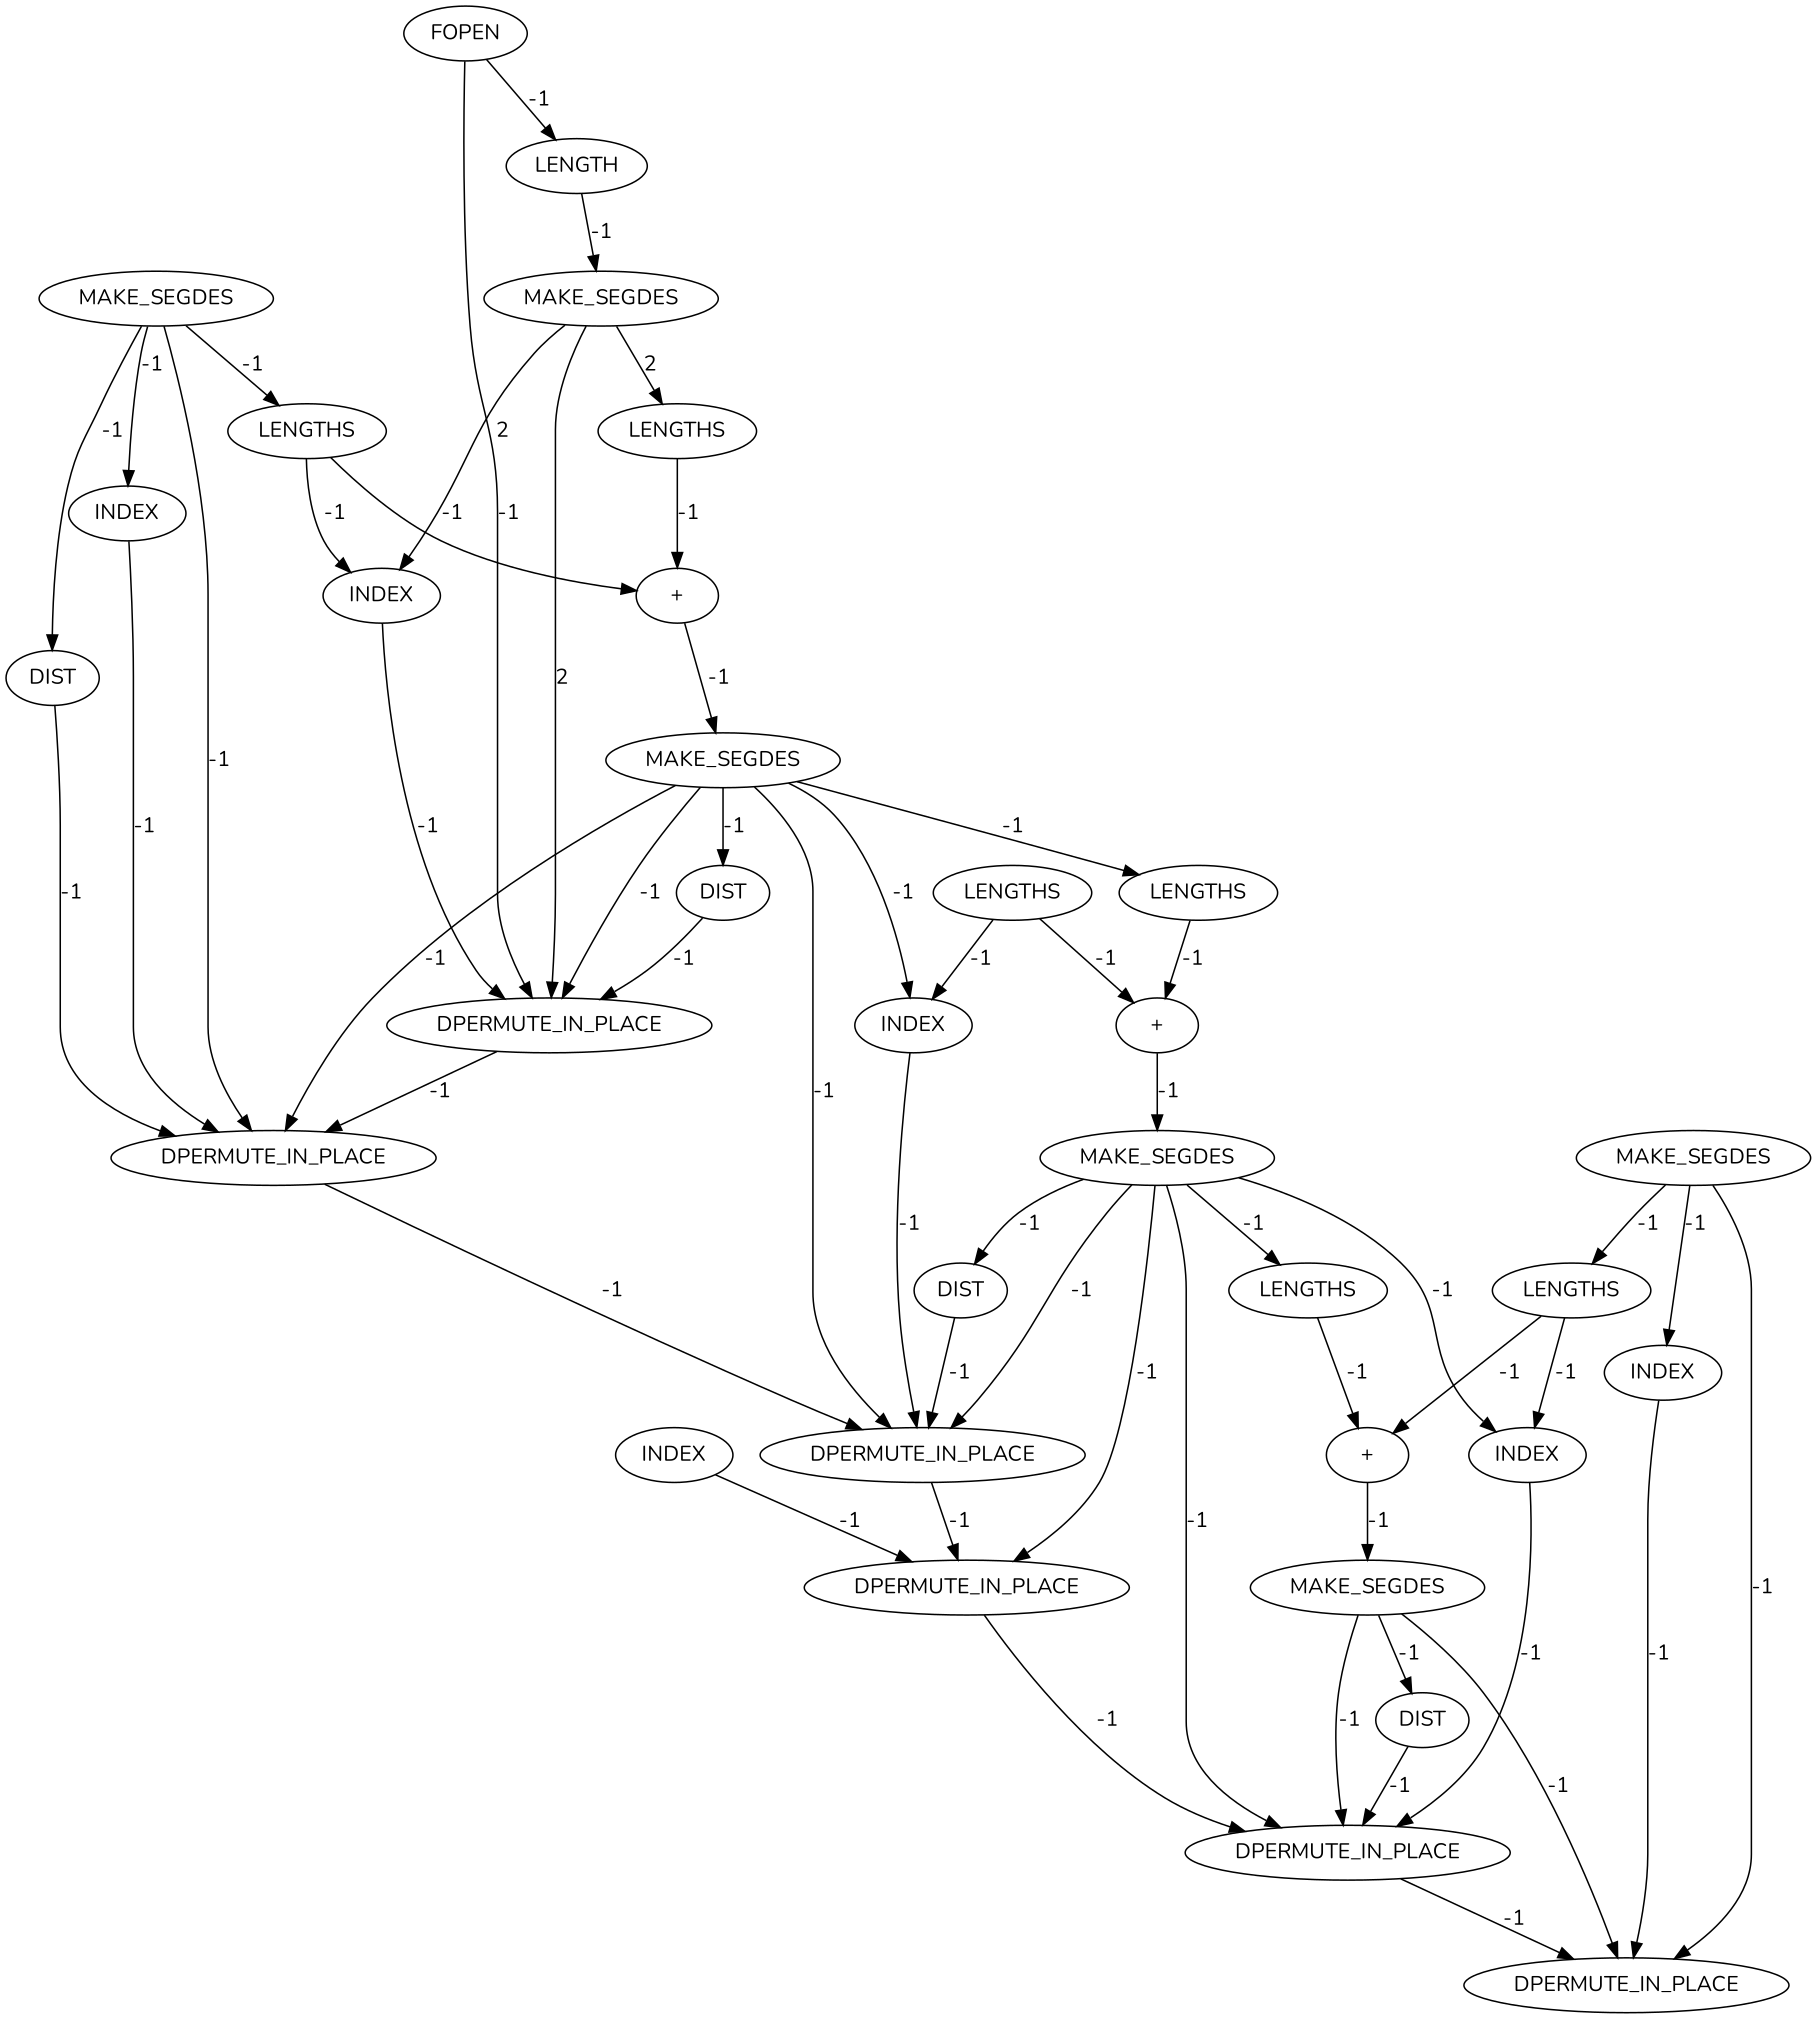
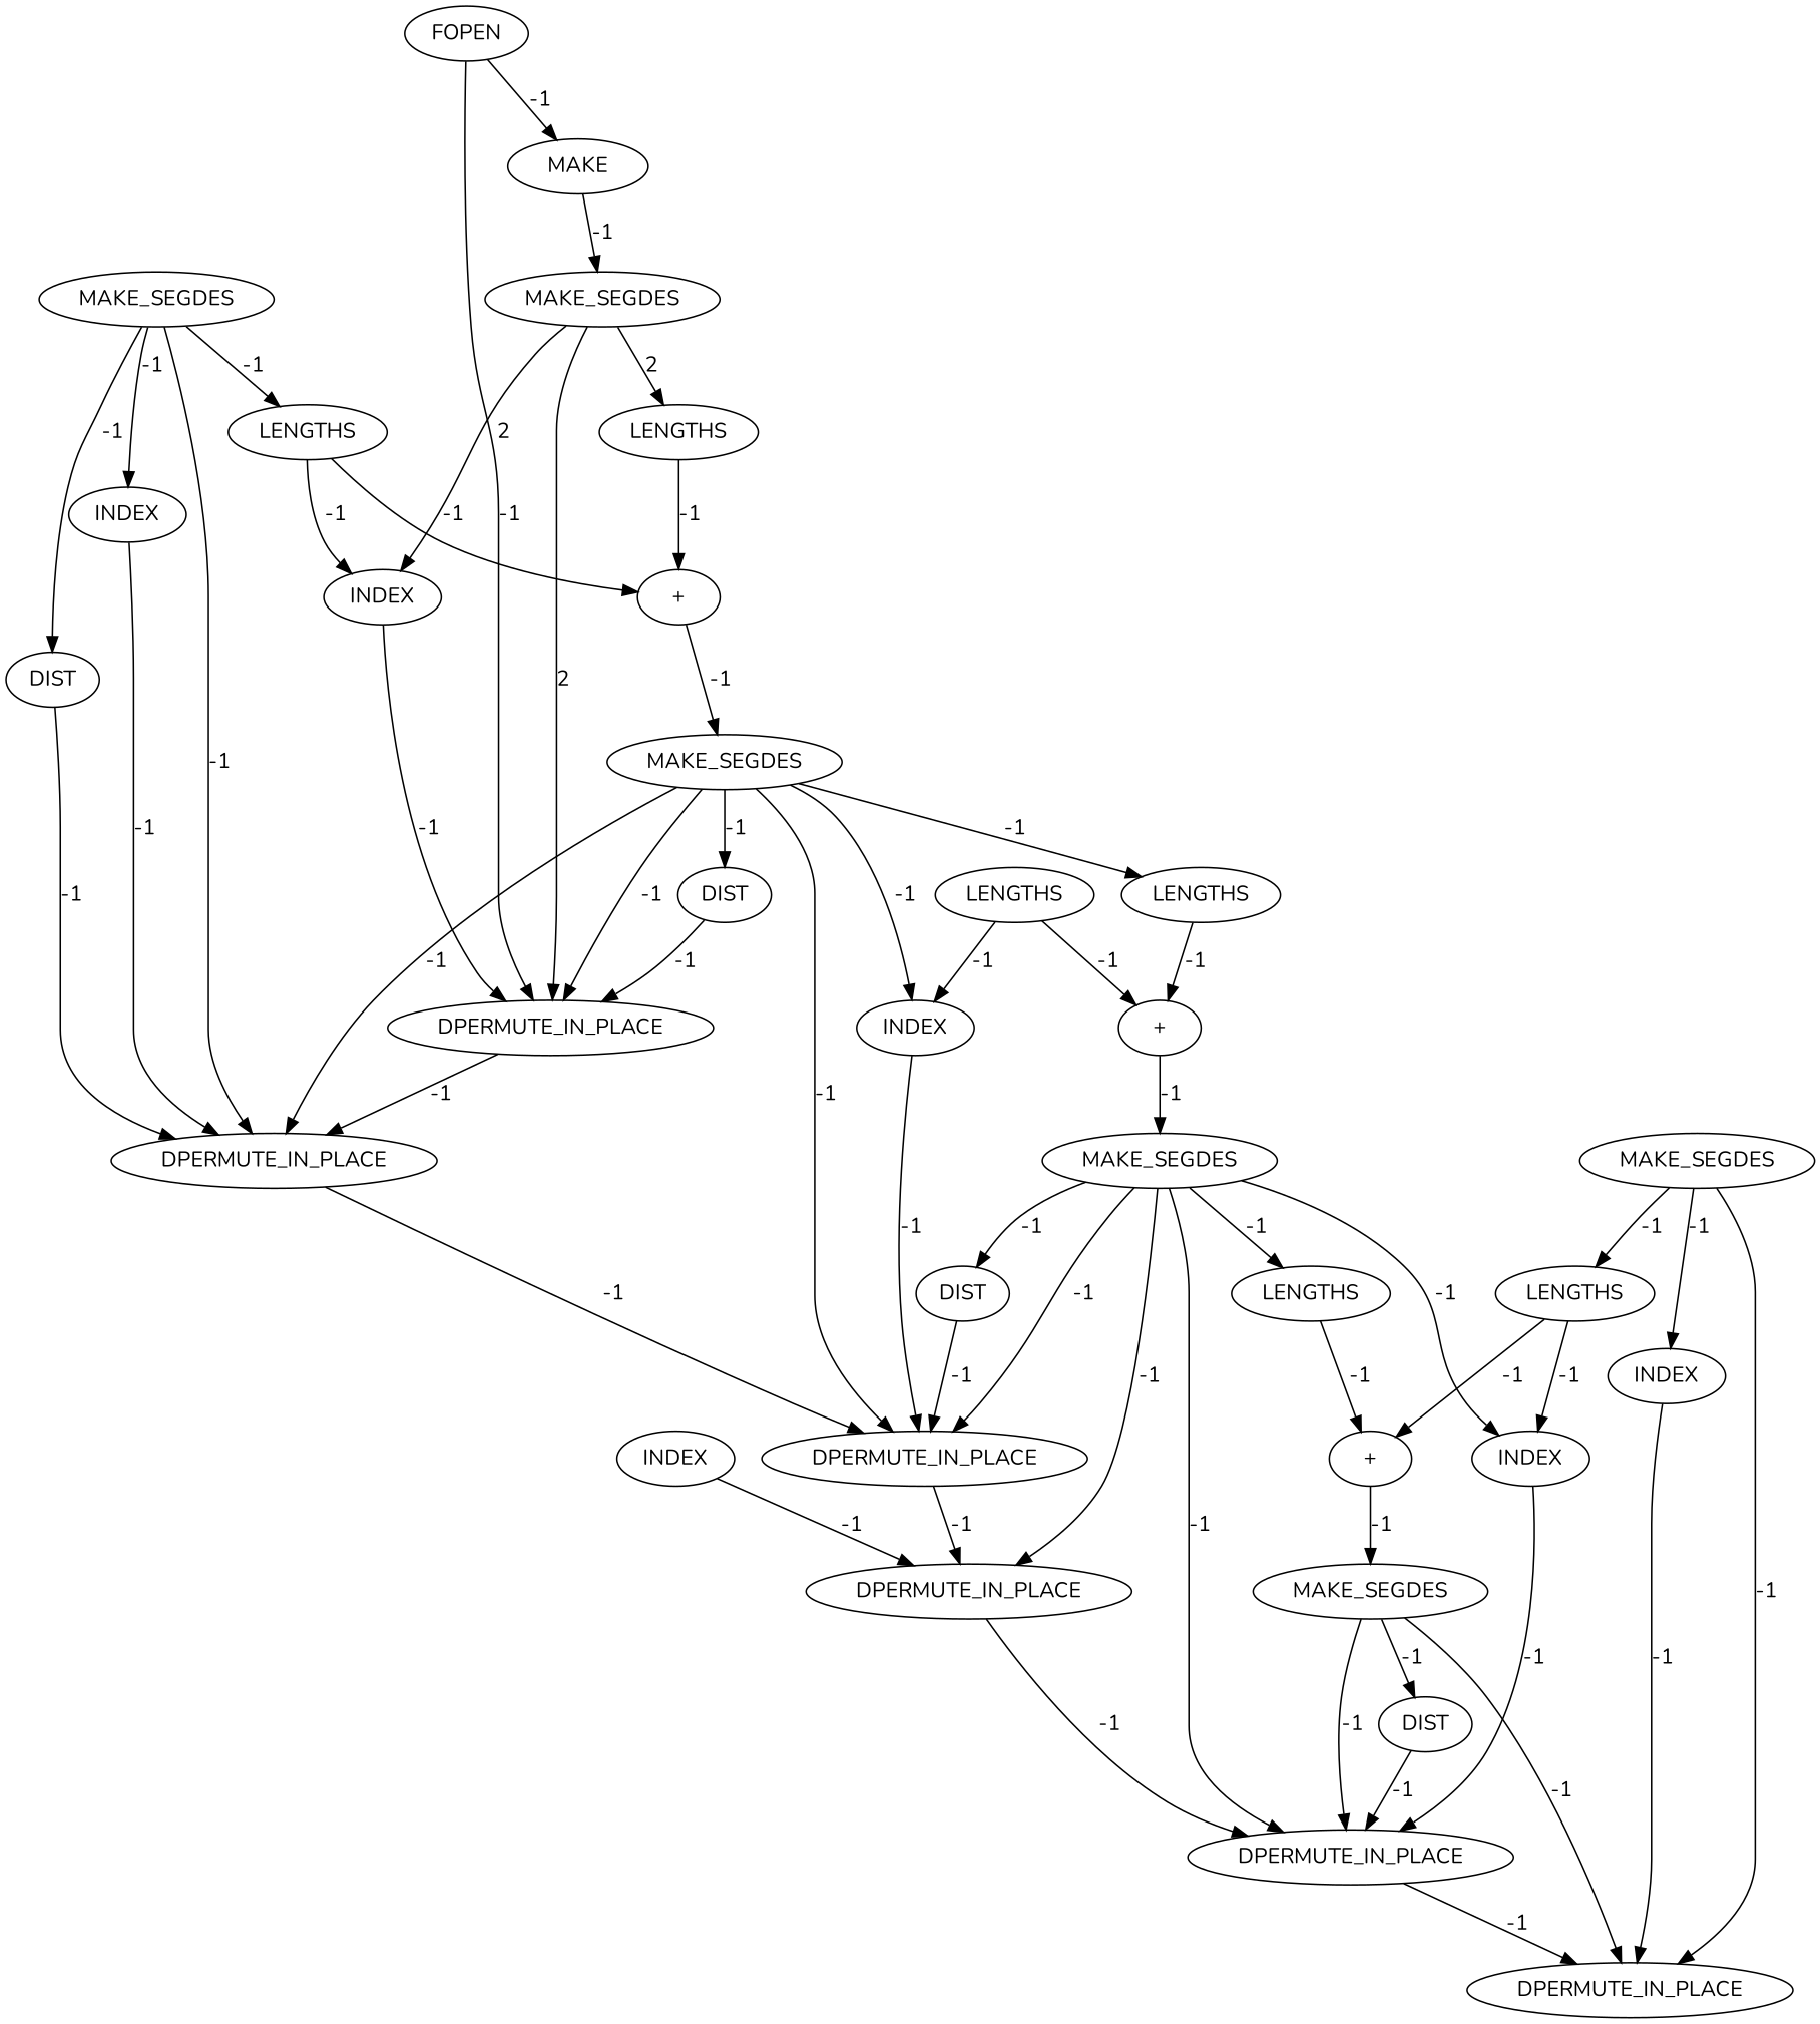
  digraph {
    fontname=Nunito
    node [cost=0 fontname=Nunito]
    edge [cost=-1 fontname=Nunito]
    n1 [label=DPERMUTE_IN_PLACE]
    n2 [label=DPERMUTE_IN_PLACE]
    n3 [cost=3870 label=MAKE_SEGDES]
    n4 [label=DPERMUTE_IN_PLACE]
    n5 [label=INDEX]
    n6 [label=LENGTHS]
    n7 [label=DIST]
    n8 [label=LENGTHS]
    n9 [label="+"]
    n10 [label=DIST]
    n11 [label="+"]
    n12 [label=MAKE_SEGDES]
    n13 [label=DPERMUTE_IN_PLACE]
    n14 [label=LENGTHS]
    n15 [label=DPERMUTE_IN_PLACE]
    n16 [label=DPERMUTE_IN_PLACE]
    n17 [label=MAKE_SEGDES]
    n18 [label=INDEX]
    n19 [label=INDEX]
    n20 [label=LENGTHS]
    n21 [label="+"]
    n22 [label=LENGTHS]
    n23 [label=INDEX]
    n24 [label=MAKE_SEGDES]
    n25 [label=INDEX]
    n26 [label=DIST]
    n27 [label=LENGTHS]
    n28 [label=MAKE_SEGDES]
-   n29 [label=LENGTH]
+   n29 [label=MAKE]
    n30 [label=MAKE_SEGDES]
    n31 [label=INDEX]
    n32 [label=DIST]
    n33 [label=FOPEN]
    n1 -> n2 [label=-1]
    n2 -> n13 [label=-1]
    n3 -> n4 [cost=2 label=2]
    n3 -> n5 [cost=2 label=2]
    n3 -> n6 [cost=2 label=2]
    n4 -> n1 [label=-1]
    n5 -> n4 [label=-1]
    n6 -> n21 [label=-1]
    n7 -> n2 [label=-1]
    n8 -> n9 [label=-1]
    n9 -> n17 [label=-1]
    n10 -> n4 [label=-1]
    n11 -> n12 [label=-1]
    n12 -> n2 [label=-1]
    n12 -> n7 [label=-1]
    n12 -> n8 [label=-1]
    n12 -> n13 [label=-1]
    n12 -> n15 [label=-1]
    n12 -> n18 [label=-1]
    n13 -> n15 [label=-1]
    n14 -> n11 [label=-1]
    n15 -> n16 [label=-1]
    n17 -> n15 [label=-1]
    n17 -> n16 [label=-1]
    n17 -> n26 [label=-1]
    n18 -> n15 [label=-1]
    n19 -> n16 [label=-1]
    n20 -> n5 [label=-1]
    n20 -> n21 [label=-1]
    n21 -> n24 [label=-1]
    n22 -> n11 [label=-1]
    n22 -> n23 [label=-1]
    n23 -> n2 [label=-1]
    n24 -> n1 [label=-1]
    n24 -> n2 [label=-1]
    n24 -> n4 [label=-1]
    n24 -> n10 [label=-1]
    n24 -> n14 [label=-1]
    n24 -> n23 [label=-1]
    n25 -> n13 [label=-1]
    n26 -> n15 [label=-1]
    n27 -> n9 [label=-1]
    n27 -> n18 [label=-1]
    n28 -> n16 [label=-1]
    n28 -> n19 [label=-1]
    n28 -> n27 [label=-1]
    n29 -> n3 [label=-1]
    n30 -> n1 [label=-1]
    n30 -> n20 [label=-1]
    n30 -> n31 [label=-1]
    n30 -> n32 [label=-1]
    n31 -> n1 [label=-1]
    n32 -> n1 [label=-1]
    n33 -> n4 [label=-1]
    n33 -> n29 [label=-1]
  }
